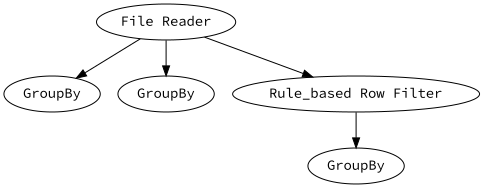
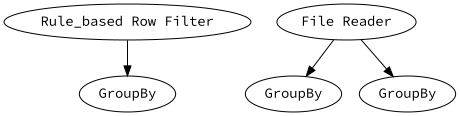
  digraph {
    rankdir=TB
    fontname="Source Code Pro"
    node [fontname="Source Code Pro"]
    edge [fontname="Source Code Pro"]
    n1 [label=GroupBy]
    n2 [label=GroupBy]
    n3 [label=GroupBy]
    n4 [label="File Reader"]
    n5 [label="Rule_based Row Filter"]
    n4 -> n2
    n4 -> n3
-   n4 -> n5
    n5 -> n1
  }
